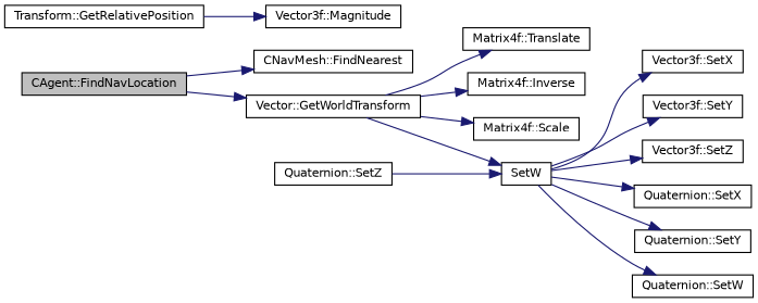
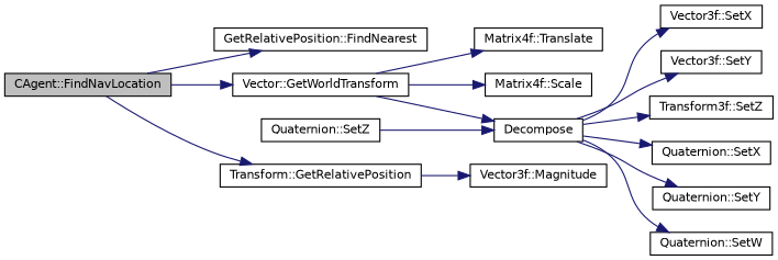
  digraph {
    rankdir=LR
    node [color=black fillcolor=white fontname=Helvetica fontsize=10 shape=record style=filled]
    edge [color=midnightblue fontname=Helvetica fontsize=10 labelfontname=Helvetica labelfontsize=10 style=solid]
    n1 [fillcolor=grey75 fontcolor=black height=0.2 label="CAgent::FindNavLocation" width=0.4]
-   n2 [height=0.2 label="CNavMesh::FindNearest" width=0.4]
+   n2 [height=0.2 label="GetRelativePosition::FindNearest" width=0.4]
    n3 [height=0.2 label="Vector::GetWorldTransform" width=0.4]
    n4 [height=0.2 label="Transform::GetRelativePosition" width=0.4]
    n5 [height=0.2 label="Matrix4f::Translate" width=0.4]
-   n6 [height=0.2 label="Matrix4f::Inverse" width=0.4]
    n7 [height=0.2 label="Matrix4f::Scale" width=0.4]
-   n8 [height=0.2 label=SetW width=0.4]
+   n8 [height=0.2 label=Decompose width=0.4]
    n9 [height=0.2 label="Vector3f::Magnitude" width=0.4]
    n10 [height=0.2 label="Vector3f::SetX" width=0.4]
    n11 [height=0.2 label="Vector3f::SetY" width=0.4]
-   n12 [height=0.2 label="Vector3f::SetZ" width=0.4]
+   n12 [height=0.2 label="Transform3f::SetZ" width=0.4]
    n13 [height=0.2 label="Quaternion::SetX" width=0.4]
    n14 [height=0.2 label="Quaternion::SetY" width=0.4]
    n15 [height=0.2 label="Quaternion::SetW" width=0.4]
    n16 [height=0.2 label="Quaternion::SetZ" width=0.4]
    n1 -> n2
    n1 -> n3
+   n1 -> n4
    n3 -> n5
-   n3 -> n6
    n3 -> n7
    n3 -> n8
    n4 -> n9
    n8 -> n10
    n8 -> n11
    n8 -> n12
    n8 -> n13
    n8 -> n14
    n8 -> n15
    n16 -> n8
  }
